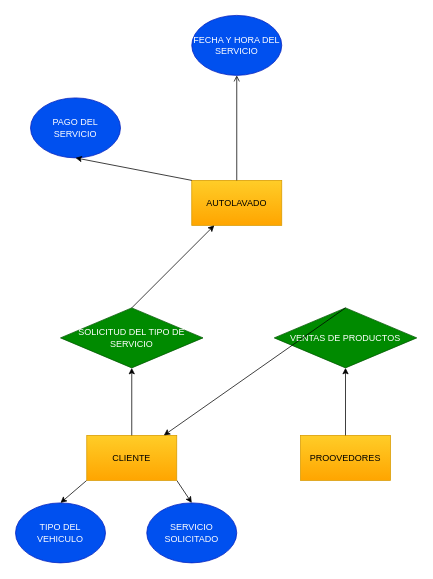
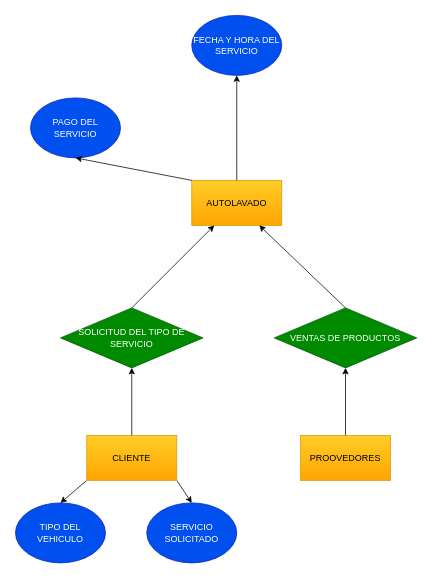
  <mxCell id="0" />
  <mxCell id="1" parent="0" />
  <mxCell id="2" style="edgeStyle=orthogonalEdgeStyle;rounded=0;orthogonalLoop=1;jettySize=auto;html=1;exitX=0;exitY=0.25;exitDx=0;exitDy=0;" parent="1" source="3" edge="1"><mxGeometry relative="1" as="geometry"><mxPoint x="255.412" y="254.647" as="targetPoint" /></mxGeometry></mxCell>
  <mxCell id="3" value="&lt;font style=&quot;vertical-align: inherit;&quot;&gt;&lt;font style=&quot;vertical-align: inherit;&quot;&gt;AUTOLAVADO&lt;/font&gt;&lt;/font&gt;" style="rounded=0;whiteSpace=wrap;html=1;fillColor=#ffcd28;strokeColor=#d79b00;gradientColor=#ffa500;" parent="1" vertex="1"><mxGeometry x="255" y="240" width="120" height="60" as="geometry" /></mxCell>
  <mxCell id="4" value="&lt;font style=&quot;vertical-align: inherit;&quot;&gt;&lt;font style=&quot;vertical-align: inherit;&quot;&gt;SERVICIO SOLICITADO&lt;/font&gt;&lt;/font&gt;" style="ellipse;whiteSpace=wrap;html=1;fillColor=#0050ef;strokeColor=#001DBC;fontColor=#ffffff;" parent="1" vertex="1"><mxGeometry x="195" y="670" width="120" height="80" as="geometry" /></mxCell>
  <mxCell id="5" value="&lt;font style=&quot;vertical-align: inherit;&quot;&gt;&lt;font style=&quot;vertical-align: inherit;&quot;&gt;PAGO DEL SERVICIO&lt;/font&gt;&lt;/font&gt;" style="ellipse;whiteSpace=wrap;html=1;fillColor=#0050ef;strokeColor=#001DBC;fontColor=#ffffff;" parent="1" vertex="1"><mxGeometry x="40" y="130" width="120" height="80" as="geometry" /></mxCell>
  <mxCell id="6" value="&lt;font style=&quot;vertical-align: inherit;&quot;&gt;&lt;font style=&quot;vertical-align: inherit;&quot;&gt;TIPO DEL VEHICULO&lt;/font&gt;&lt;/font&gt;" style="ellipse;whiteSpace=wrap;html=1;align=center;fillColor=#0050ef;strokeColor=#001DBC;fontColor=#ffffff;" parent="1" vertex="1"><mxGeometry x="20" y="670" width="120" height="80" as="geometry" /></mxCell>
  <mxCell id="7" value="&lt;font style=&quot;vertical-align: inherit;&quot;&gt;&lt;font style=&quot;vertical-align: inherit;&quot;&gt;FECHA Y HORA DEL SERVICIO&lt;/font&gt;&lt;/font&gt;" style="ellipse;whiteSpace=wrap;html=1;fillColor=#0050ef;strokeColor=#001DBC;fontColor=#ffffff;" parent="1" vertex="1"><mxGeometry x="255" y="20" width="120" height="80" as="geometry" /></mxCell>
  <mxCell id="8" value="" style="endArrow=classic;html=1;rounded=0;entryX=0.5;entryY=0;entryDx=0;entryDy=0;exitX=0;exitY=1;exitDx=0;exitDy=0;" parent="1" source="15" target="6" edge="1"><mxGeometry width="50" height="50" relative="1" as="geometry"><mxPoint x="280" y="300" as="sourcePoint" /><mxPoint x="330" y="250" as="targetPoint" /></mxGeometry></mxCell>
- <mxCell id="9" value="" style="endArrow=open;html=1;rounded=0;entryX=0.5;entryY=1;entryDx=0;entryDy=0;exitX=0.5;exitY=0;exitDx=0;exitDy=0;" parent="1" source="3" target="7" edge="1"><mxGeometry width="50" height="50" relative="1" as="geometry"><mxPoint x="455" y="180" as="sourcePoint" /><mxPoint x="340" y="115" as="targetPoint" /></mxGeometry></mxCell>
+ <mxCell id="9" value="" style="endArrow=classic;html=1;rounded=0;entryX=0.5;entryY=1;entryDx=0;entryDy=0;exitX=0.5;exitY=0;exitDx=0;exitDy=0;" parent="1" source="3" target="7" edge="1"><mxGeometry width="50" height="50" relative="1" as="geometry"><mxPoint x="455" y="180" as="sourcePoint" /><mxPoint x="340" y="115" as="targetPoint" /></mxGeometry></mxCell>
  <mxCell id="10" value="" style="endArrow=classic;html=1;rounded=0;entryX=0.5;entryY=1;entryDx=0;entryDy=0;exitX=0;exitY=0;exitDx=0;exitDy=0;" parent="1" source="3" target="5" edge="1"><mxGeometry width="50" height="50" relative="1" as="geometry"><mxPoint x="375" y="120" as="sourcePoint" /><mxPoint x="260" y="55" as="targetPoint" /></mxGeometry></mxCell>
  <mxCell id="11" value="" style="endArrow=classic;html=1;rounded=0;entryX=0.5;entryY=0;entryDx=0;entryDy=0;exitX=1;exitY=1;exitDx=0;exitDy=0;" parent="1" source="15" target="4" edge="1"><mxGeometry width="50" height="50" relative="1" as="geometry"><mxPoint x="280" y="210" as="sourcePoint" /><mxPoint x="190" y="115" as="targetPoint" /></mxGeometry></mxCell>
  <mxCell id="12" value="SOLICITUD DEL TIPO DE SERVICIO" style="rhombus;whiteSpace=wrap;html=1;fillColor=#008a00;fontColor=#ffffff;strokeColor=#005700;" parent="1" vertex="1"><mxGeometry x="80" y="410" width="190" height="80" as="geometry" /></mxCell>
  <mxCell id="13" value="VENTAS DE PRODUCTOS" style="rhombus;whiteSpace=wrap;html=1;fillColor=#008a00;fontColor=#ffffff;strokeColor=#005700;" parent="1" vertex="1"><mxGeometry x="365" y="410" width="190" height="80" as="geometry" /></mxCell>
  <mxCell id="14" value="" style="endArrow=classic;html=1;rounded=0;exitX=0.5;exitY=0;exitDx=0;exitDy=0;entryX=0.25;entryY=1;entryDx=0;entryDy=0;" parent="1" source="12" target="3" edge="1"><mxGeometry width="50" height="50" relative="1" as="geometry"><mxPoint x="280" y="260" as="sourcePoint" /><mxPoint x="330" y="210" as="targetPoint" /></mxGeometry></mxCell>
  <mxCell id="15" value="CLIENTE" style="rounded=0;whiteSpace=wrap;html=1;fillColor=#ffcd28;gradientColor=#ffa500;strokeColor=#d79b00;" parent="1" vertex="1"><mxGeometry x="115" y="580" width="120" height="60" as="geometry" /></mxCell>
  <mxCell id="16" value="" style="endArrow=classic;html=1;rounded=0;exitX=0.5;exitY=0;exitDx=0;exitDy=0;entryX=0.5;entryY=1;entryDx=0;entryDy=0;" parent="1" source="15" target="12" edge="1"><mxGeometry width="50" height="50" relative="1" as="geometry"><mxPoint x="240" y="490" as="sourcePoint" /><mxPoint x="290" y="440" as="targetPoint" /></mxGeometry></mxCell>
  <mxCell id="17" value="PROOVEDORES" style="rounded=0;whiteSpace=wrap;html=1;fillColor=#ffcd28;gradientColor=#ffa500;strokeColor=#d79b00;" parent="1" vertex="1"><mxGeometry x="400" y="580" width="120" height="60" as="geometry" /></mxCell>
- <mxCell id="18" value="" style="endArrow=classic;html=1;rounded=0;exitX=0.5;exitY=0;exitDx=0;exitDy=0;" parent="1" source="13" target="15" edge="1"><mxGeometry width="50" height="50" relative="1" as="geometry"><mxPoint x="240" y="490" as="sourcePoint" /><mxPoint x="290" y="440" as="targetPoint" /></mxGeometry></mxCell>
+ <mxCell id="18" value="" style="endArrow=classic;html=1;rounded=0;entryX=0.75;entryY=1;entryDx=0;entryDy=0;exitX=0.5;exitY=0;exitDx=0;exitDy=0;" parent="1" source="13" target="3" edge="1"><mxGeometry width="50" height="50" relative="1" as="geometry"><mxPoint x="240" y="490" as="sourcePoint" /><mxPoint x="290" y="440" as="targetPoint" /></mxGeometry></mxCell>
  <mxCell id="19" value="" style="endArrow=classic;html=1;rounded=0;entryX=0.5;entryY=1;entryDx=0;entryDy=0;exitX=0.5;exitY=0;exitDx=0;exitDy=0;" parent="1" source="17" target="13" edge="1"><mxGeometry width="50" height="50" relative="1" as="geometry"><mxPoint x="240" y="490" as="sourcePoint" /><mxPoint x="290" y="440" as="targetPoint" /></mxGeometry></mxCell>
